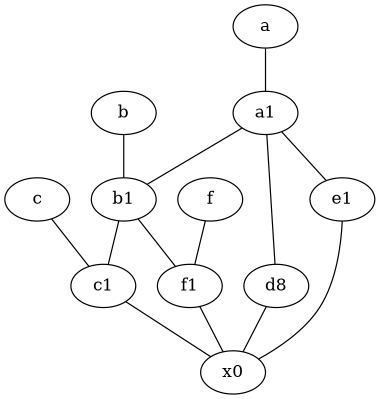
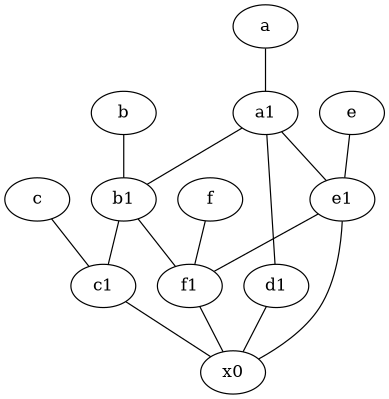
  graph {
    node [labelfontsize=50]
    f1
    x0
-   d1 [label=d8]
+   d1
    c1
    a
    a1
    b1
    e1
    c
    b
    f
+   e
    f1 -- x0
    d1 -- x0
    c1 -- x0
    a -- a1
    a1 -- d1
    a1 -- b1
    a1 -- e1
    b1 -- f1
    b1 -- c1
+   e1 -- f1
    e1 -- x0
    c -- c1
    b -- b1
    f -- f1
+   e -- e1
  }
